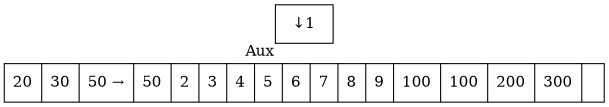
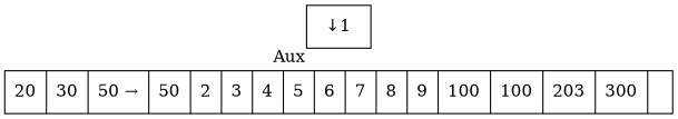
  digraph {
    rankdir=LR
    node [shape=record]
-   n1 [label="{ 20|30|50 → |50|2|3|4|5|6|7|8|9|100|100|200|300|}"]
+   n1 [label="{ 20|30|50 → |50|2|3|4|5|6|7|8|9|100|100|203|300|}"]
    n2 [label=" { ↓ 1}" xlabel=Aux]
  }
